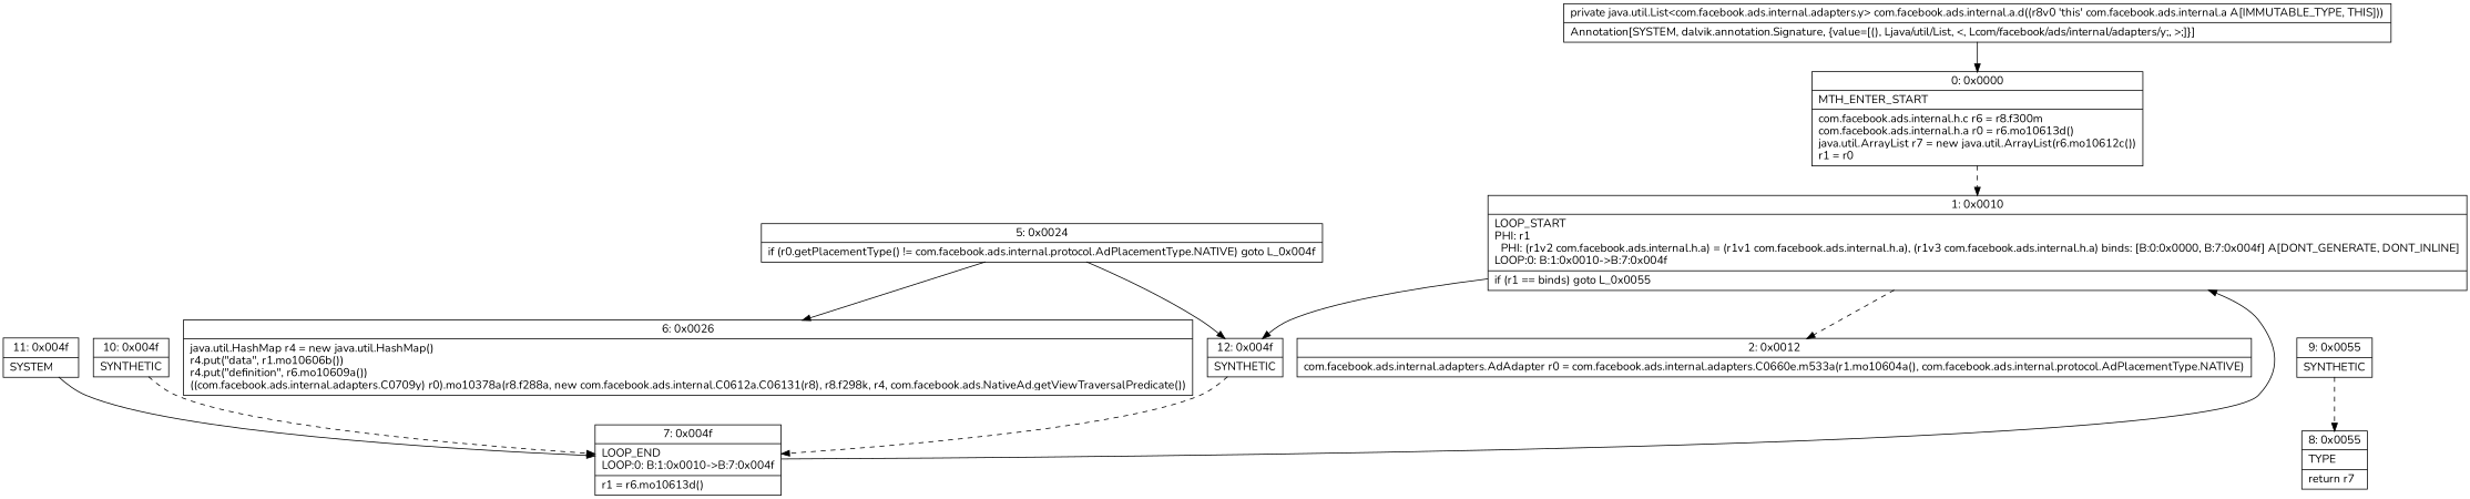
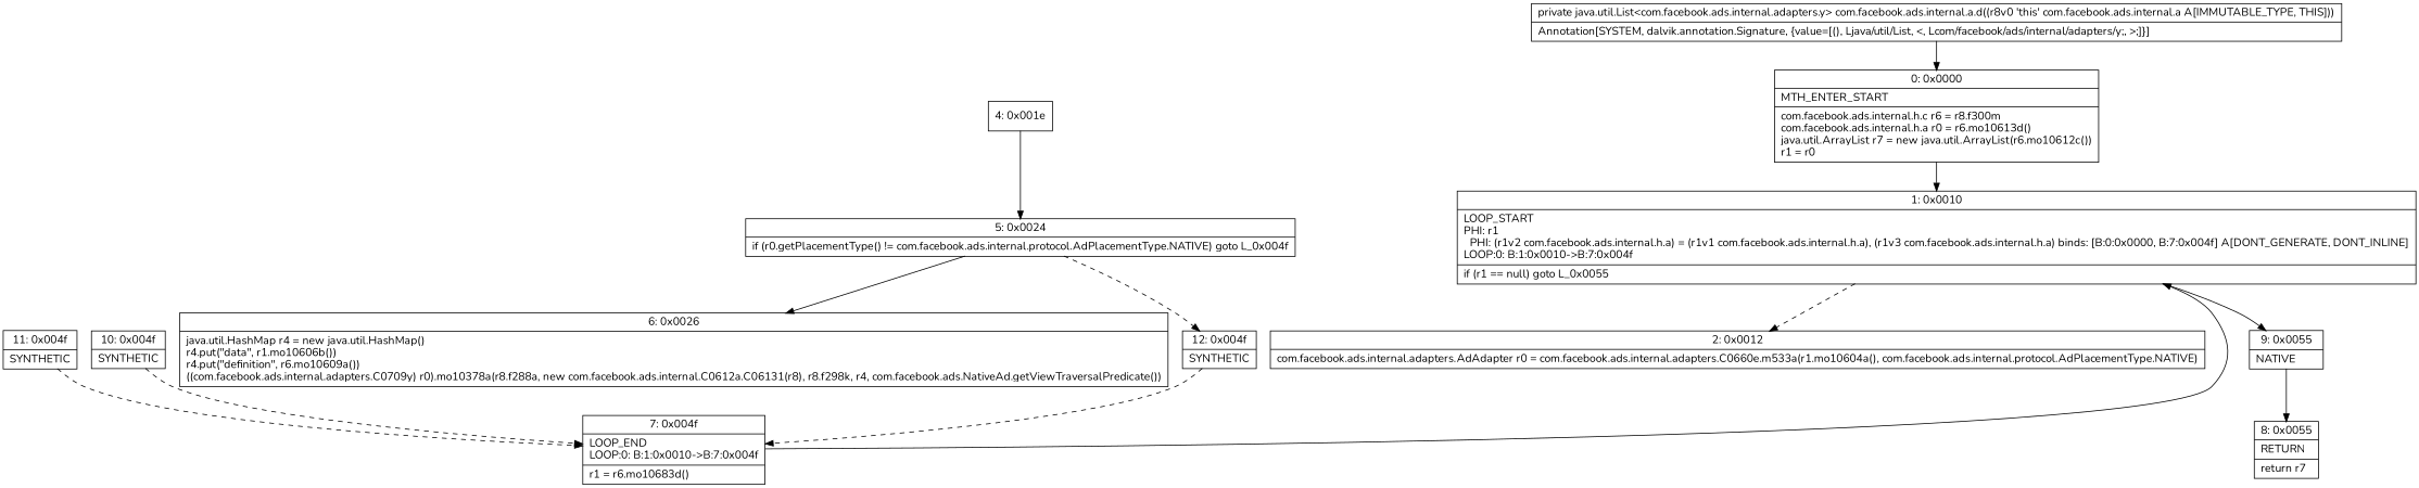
  digraph {
    fontname=Nunito
    node [fontname=Nunito shape=record]
    edge [fontname=Nunito]
    n1 [label="{0\:\ 0x0000|MTH_ENTER_START\l|com.facebook.ads.internal.h.c r6 = r8.f300m\lcom.facebook.ads.internal.h.a r0 = r6.mo10613d()\ljava.util.ArrayList r7 = new java.util.ArrayList(r6.mo10612c())\lr1 = r0\l}"]
-   n2 [label="{1\:\ 0x0010|LOOP_START\lPHI: r1 \l  PHI: (r1v2 com.facebook.ads.internal.h.a) = (r1v1 com.facebook.ads.internal.h.a), (r1v3 com.facebook.ads.internal.h.a) binds: [B:0:0x0000, B:7:0x004f] A[DONT_GENERATE, DONT_INLINE]\lLOOP:0: B:1:0x0010\-\>B:7:0x004f\l|if (r1 == binds) goto L_0x0055\l}"]
+   n2 [label="{1\:\ 0x0010|LOOP_START\lPHI: r1 \l  PHI: (r1v2 com.facebook.ads.internal.h.a) = (r1v1 com.facebook.ads.internal.h.a), (r1v3 com.facebook.ads.internal.h.a) binds: [B:0:0x0000, B:7:0x004f] A[DONT_GENERATE, DONT_INLINE]\lLOOP:0: B:1:0x0010\-\>B:7:0x004f\l|if (r1 == null) goto L_0x0055\l}"]
    n3 [label="{2\:\ 0x0012|com.facebook.ads.internal.adapters.AdAdapter r0 = com.facebook.ads.internal.adapters.C0660e.m533a(r1.mo10604a(), com.facebook.ads.internal.protocol.AdPlacementType.NATIVE)\l}"]
-   n4 [label="{9\:\ 0x0055|SYNTHETIC\l}"]
-   n5 [label="{8\:\ 0x0055|TYPE\l|return r7\l}"]
+   n4 [label="{9\:\ 0x0055|NATIVE\l}"]
+   n5 [label="{8\:\ 0x0055|RETURN\l|return r7\l}"]
+   n6 [label="{4\:\ 0x001e}"]
    n7 [label="{5\:\ 0x0024|if (r0.getPlacementType() != com.facebook.ads.internal.protocol.AdPlacementType.NATIVE) goto L_0x004f\l}"]
-   n8 [label="{11\:\ 0x004f|SYSTEM\l}"]
-   n9 [label="{7\:\ 0x004f|LOOP_END\lLOOP:0: B:1:0x0010\-\>B:7:0x004f\l|r1 = r6.mo10613d()\l}"]
+   n8 [label="{11\:\ 0x004f|SYNTHETIC\l}"]
+   n9 [label="{7\:\ 0x004f|LOOP_END\lLOOP:0: B:1:0x0010\-\>B:7:0x004f\l|r1 = r6.mo10683d()\l}"]
    n10 [label="{6\:\ 0x0026|java.util.HashMap r4 = new java.util.HashMap()\lr4.put(\"data\", r1.mo10606b())\lr4.put(\"definition\", r6.mo10609a())\l((com.facebook.ads.internal.adapters.C0709y) r0).mo10378a(r8.f288a, new com.facebook.ads.internal.C0612a.C06131(r8), r8.f298k, r4, com.facebook.ads.NativeAd.getViewTraversalPredicate())\l}"]
    n11 [label="{12\:\ 0x004f|SYNTHETIC\l}"]
    n12 [label="{10\:\ 0x004f|SYNTHETIC\l}"]
    n13 [label="{private java.util.List\<com.facebook.ads.internal.adapters.y\> com.facebook.ads.internal.a.d((r8v0 'this' com.facebook.ads.internal.a A[IMMUTABLE_TYPE, THIS]))  | Annotation[SYSTEM, dalvik.annotation.Signature, \{value=[(), Ljava\/util\/List, \<, Lcom\/facebook\/ads\/internal\/adapters\/y;, \>;]\}]\l}"]
-   n1 -> n2 [style=dashed]
+   n1 -> n2
    n2 -> n3 [style=dashed]
-   n2 -> n11
-   n4 -> n5 [style=dashed]
+   n2 -> n4
+   n4 -> n5
+   n6 -> n7
    n7 -> n10 [style=solid]
-   n7 -> n11
-   n8 -> n9
+   n7 -> n11 [style=dashed]
+   n8 -> n9 [style=dashed]
    n9 -> n2
    n11 -> n9 [style=dashed]
    n12 -> n9 [style=dashed]
    n13 -> n1
  }
